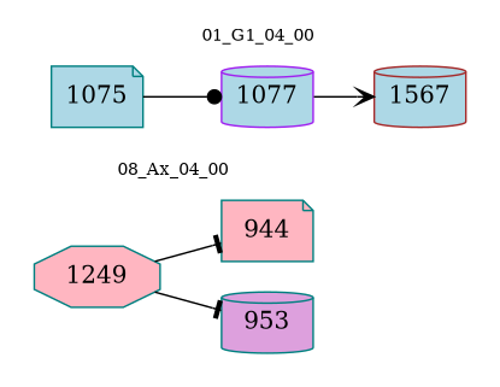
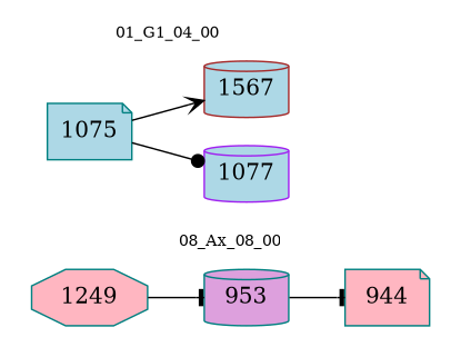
  digraph {
    rankdir=LR
    node [color=teal fillcolor=lightblue shape=cylinder style=filled]
    edge [arrowhead=tee color=black]
    n1 [fillcolor=plum label=953]
    n2 [fillcolor=lightpink label=944 shape=note]
    n3 [fillcolor=lightpink label=1249 shape=octagon]
    n4 [label=1075 shape=note]
    n5 [color=purple label=1077]
    n6 [color=brown label=1567]
    subgraph cluster_1 {
      color=white
      fontsize=10
-     label="08_Ax_04_00"
+     label="08_Ax_08_00"
      n1
      n2
      n3
    }
    subgraph cluster_2 {
      color=white
      fontsize=10
      label="01_G1_04_00"
      n4
      n5
      n6
    }
-   n3 -> n2
+   n1 -> n2
    n3 -> n1
    n4 -> n5 [arrowhead=dot]
-   n5 -> n6 [arrowhead=vee]
+   n4 -> n6 [arrowhead=vee]
  }
